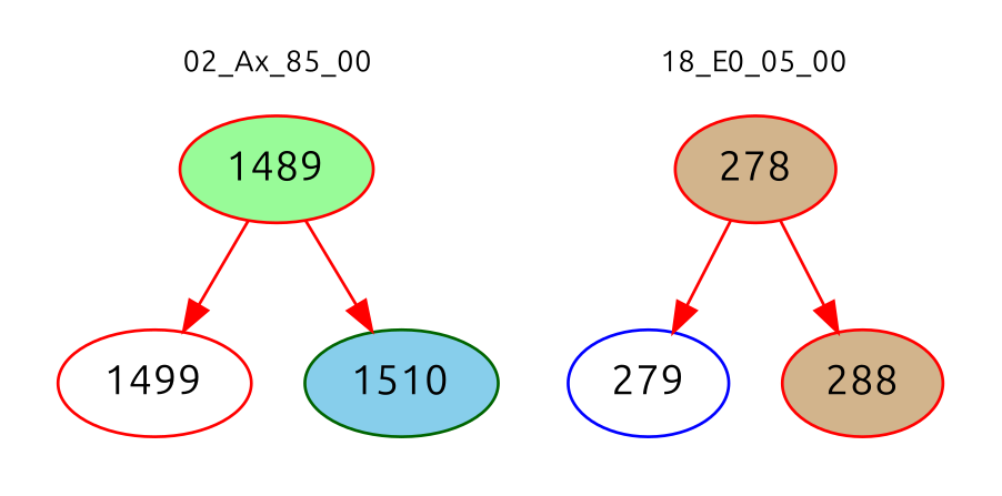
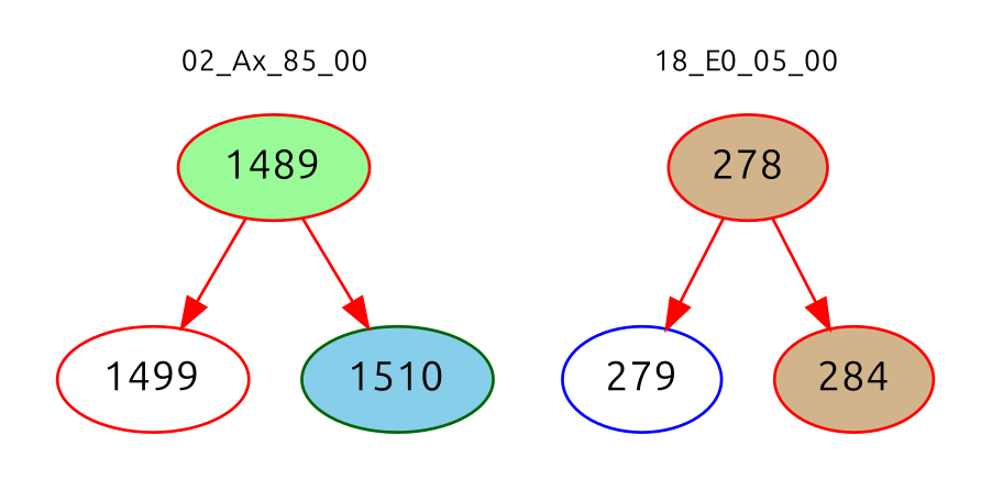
  digraph {
    fontname=Ubuntu
    node [color=red fillcolor=white fontname=Ubuntu style=filled]
    edge [color=red fontname=Ubuntu]
    n1 [fillcolor=palegreen label=1489]
    n2 [label=1499]
    n3 [color=darkgreen fillcolor=skyblue label=1510]
    n4 [fillcolor=tan label=278]
    n5 [color=blue label=279]
-   n6 [fillcolor=tan label=288]
+   n6 [fillcolor=tan label=284]
    subgraph cluster_1 {
      color=white
      fontsize=10
      label="02_Ax_85_00"
      n1
      n2
      n3
    }
    subgraph cluster_2 {
      color=white
      fontsize=10
      label="18_E0_05_00"
      n4
      n5
      n6
    }
    n1 -> n2
    n1 -> n3
    n4 -> n5
    n4 -> n6
  }
